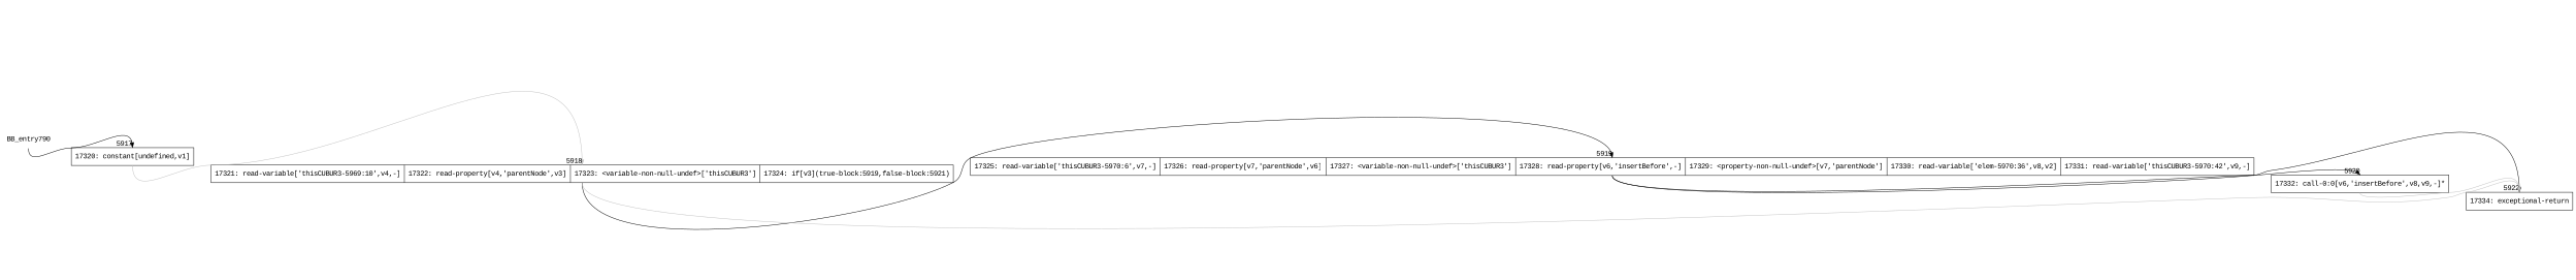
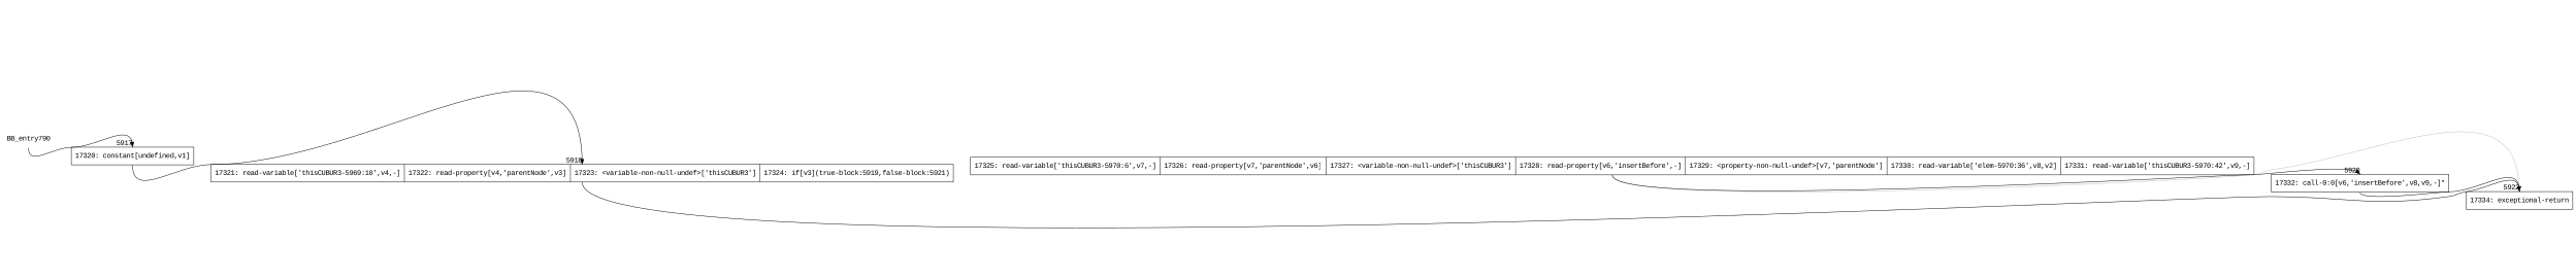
  digraph {
    fontname="Liberation Mono"
    rankdir=LR
    node [fontname="Liberation Mono" shape=record]
    edge [fontname="Liberation Mono" headport=n tailport=s]
    n1 [label=BB_entry790 shape=none]
    n2 [label="{17320: constant[undefined,v1]}"]
    n3 [label="{17321: read-variable['thisCUBUR3-5969:10',v4,-]|17322: read-property[v4,'parentNode',v3]|17323: \<variable-non-null-undef\>['thisCUBUR3']|17324: if[v3](true-block:5919,false-block:5921)}"]
    n4 [label="{17325: read-variable['thisCUBUR3-5970:6',v7,-]|17326: read-property[v7,'parentNode',v6]|17327: \<variable-non-null-undef\>['thisCUBUR3']|17328: read-property[v6,'insertBefore',-]|17329: \<property-non-null-undef\>[v7,'parentNode']|17330: read-variable['elem-5970:36',v8,v2]|17331: read-variable['thisCUBUR3-5970:42',v9,-]}"]
    n5 [label="{17334: exceptional-return}"]
    n6 [label="{17332: call-0:0[v6,'insertBefore',v8,v9,-]*}"]
    n1 -> n2 [headlabel="    5917"]
-   n2 -> n3 [headlabel="      5918" color=gray]
-   n3 -> n4 [headlabel="      5919"]
-   n3 -> n5 [color=gray headlabel="      5922"]
-   n4 -> n5 [color=black]
+   n2 -> n3 [headlabel="      5918"]
+   n3 -> n5 [color=black headlabel="      5922"]
+   n4 -> n5 [color=gray]
    n4 -> n6 [headlabel="      5920"]
-   n6 -> n5 [color=gray]
+   n6 -> n5 [color=black]
  }
